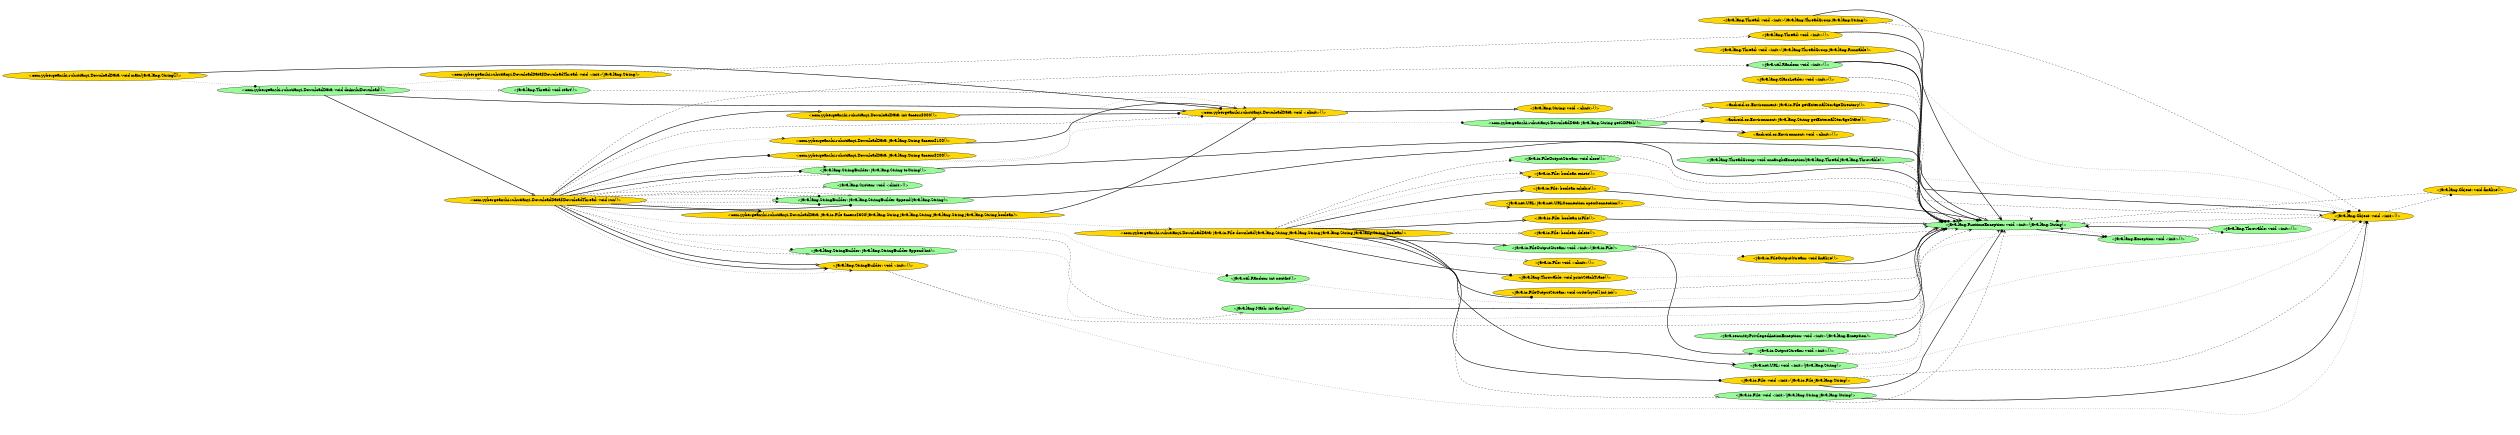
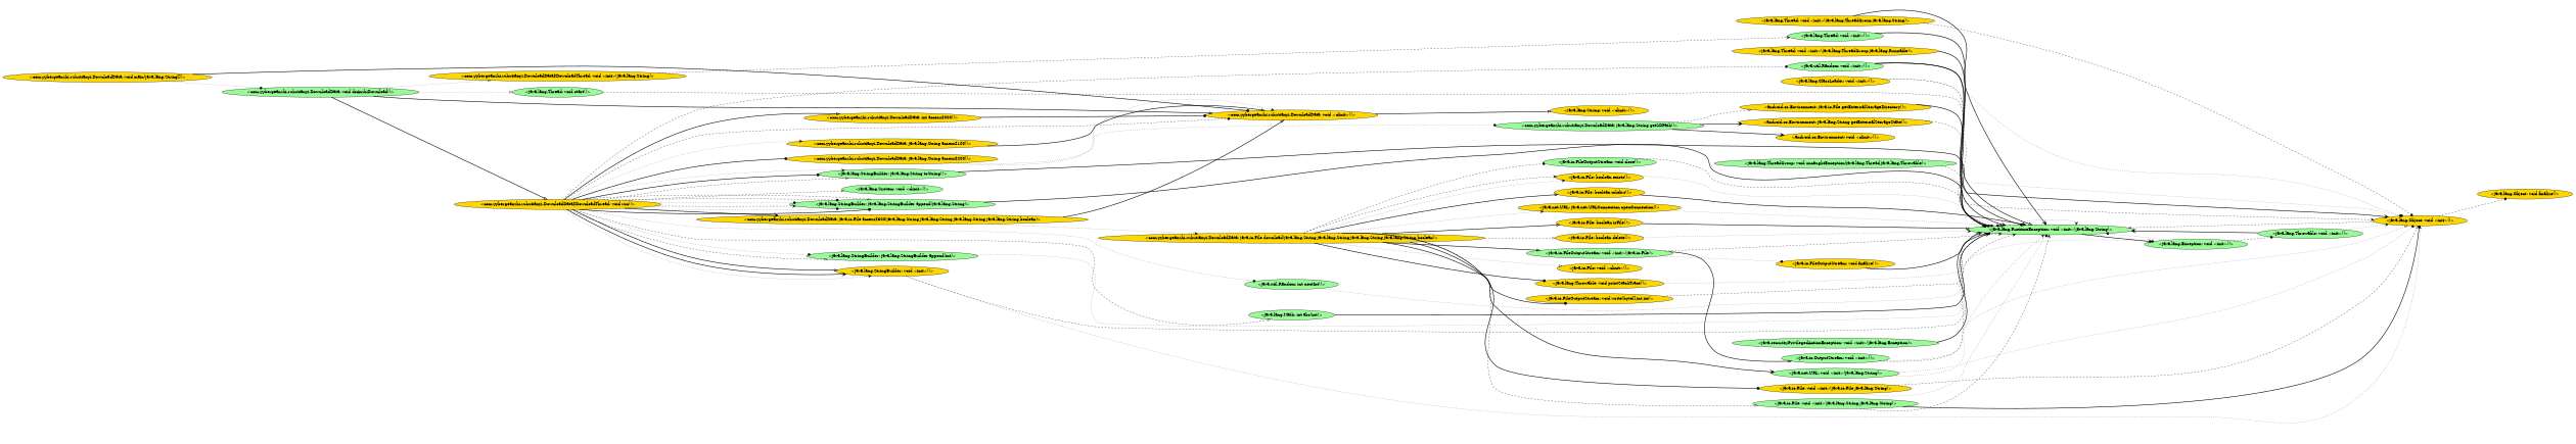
  digraph {
    rankdir=LR
    node [fillcolor=gold style=filled]
    edge [arrowhead=dot style=bold]
    "<com.yybergeanzhi.ruhutianyi.DownloadData: void main(java.lang.String[])>"
    "<com.yybergeanzhi.ruhutianyi.DownloadData: void <clinit>()>"
    "<com.yybergeanzhi.ruhutianyi.DownloadData: void doAnzhiDownload()>" [fillcolor=palegreen]
    "<java.lang.String: void <clinit>()>"
    "<com.yybergeanzhi.ruhutianyi.DownloadData$DownloadThread: void <init>(java.lang.String)>"
    "<com.yybergeanzhi.ruhutianyi.DownloadData$DownloadThread: void run()>"
    "<java.lang.Thread: void start()>" [fillcolor=palegreen]
-   "<java.lang.Thread: void <init>()>"
+   "<java.lang.Thread: void <init>()>" [fillcolor=palegreen]
    "<java.lang.StringBuilder: void <init>()>"
    "<com.yybergeanzhi.ruhutianyi.DownloadData: java.io.File access$300(java.lang.String,java.lang.String,java.lang.String,java.lang.String,boolean)>"
    "<com.yybergeanzhi.ruhutianyi.DownloadData: java.lang.String access$200()>"
    "<com.yybergeanzhi.ruhutianyi.DownloadData: java.lang.String access$100()>"
    "<java.lang.Math: int abs(int)>" [fillcolor=palegreen]
    "<com.yybergeanzhi.ruhutianyi.DownloadData: int access$000()>"
    "<java.util.Random: void <init>()>" [fillcolor=palegreen]
    "<java.lang.System: void <clinit>()>" [fillcolor=palegreen]
    "<java.lang.StringBuilder: java.lang.StringBuilder append(java.lang.String)>" [fillcolor=palegreen]
    "<java.lang.StringBuilder: java.lang.StringBuilder append(int)>" [fillcolor=palegreen]
    "<java.lang.StringBuilder: java.lang.String toString()>" [fillcolor=palegreen]
    "<java.util.Random: int nextInt()>" [fillcolor=palegreen]
    "<java.lang.RuntimeException: void <init>(java.lang.String)>" [fillcolor=palegreen]
    "<java.lang.ThreadGroup: void uncaughtException(java.lang.Thread,java.lang.Throwable)>" [fillcolor=palegreen]
    "<java.lang.Exception: void <init>()>" [fillcolor=palegreen]
    "<java.lang.Throwable: void <init>()>" [fillcolor=palegreen]
    "<java.lang.ClassLoader: void <init>()>"
    "<java.lang.Object: void <init>()>"
    "<java.lang.Object: void finalize()>"
    "<java.security.PrivilegedActionException: void <init>(java.lang.Exception)>" [fillcolor=palegreen]
    "<java.lang.Thread: void <init>(java.lang.ThreadGroup,java.lang.Runnable)>"
    "<java.lang.Thread: void <init>(java.lang.ThreadGroup,java.lang.String)>"
    "<com.yybergeanzhi.ruhutianyi.DownloadData: java.io.File download(java.lang.String,java.lang.String,java.lang.String,java.lang.String,boolean)>"
    "<com.yybergeanzhi.ruhutianyi.DownloadData: java.lang.String getSDPath()>" [fillcolor=palegreen]
    "<java.io.File: void <clinit>()>"
    "<java.io.FileOutputStream: void <init>(java.io.File)>" [fillcolor=palegreen]
    "<java.io.File: void <init>(java.io.File,java.lang.String)>"
    "<java.io.File: void <init>(java.lang.String,java.lang.String)>" [fillcolor=palegreen]
    "<java.net.URL: void <init>(java.lang.String)>" [fillcolor=palegreen]
    "<java.lang.Throwable: void printStackTrace()>"
    "<java.io.FileOutputStream: void write(byte[],int,int)>"
    "<java.io.FileOutputStream: void close()>" [fillcolor=palegreen]
    "<java.io.File: boolean exists()>"
    "<java.io.File: boolean mkdirs()>"
    "<java.net.URL: java.net.URLConnection openConnection()>"
    "<java.io.File: boolean isFile()>"
    "<java.io.File: boolean delete()>"
    "<android.os.Environment: void <clinit>()>"
    "<android.os.Environment: java.io.File getExternalStorageDirectory()>"
    "<android.os.Environment: java.lang.String getExternalStorageState()>"
    "<java.io.FileOutputStream: void finalize()>"
    "<java.io.OutputStream: void <init>()>" [fillcolor=palegreen]
    "<com.yybergeanzhi.ruhutianyi.DownloadData: void main(java.lang.String[])>" -> "<com.yybergeanzhi.ruhutianyi.DownloadData: void <clinit>()>"
    "<com.yybergeanzhi.ruhutianyi.DownloadData: void main(java.lang.String[])>" -> "<com.yybergeanzhi.ruhutianyi.DownloadData: void doAnzhiDownload()>" [style=dotted]
    "<com.yybergeanzhi.ruhutianyi.DownloadData: void <clinit>()>" -> "<java.lang.String: void <clinit>()>" [arrowhead=onormal]
    "<com.yybergeanzhi.ruhutianyi.DownloadData: void doAnzhiDownload()>" -> "<com.yybergeanzhi.ruhutianyi.DownloadData: void <clinit>()>" [arrowhead=onormal]
    "<com.yybergeanzhi.ruhutianyi.DownloadData: void doAnzhiDownload()>" -> "<com.yybergeanzhi.ruhutianyi.DownloadData$DownloadThread: void <init>(java.lang.String)>" [arrowhead=onormal style=dotted]
    "<com.yybergeanzhi.ruhutianyi.DownloadData: void doAnzhiDownload()>" -> "<com.yybergeanzhi.ruhutianyi.DownloadData$DownloadThread: void run()>" [arrowhead=onormal]
    "<com.yybergeanzhi.ruhutianyi.DownloadData: void doAnzhiDownload()>" -> "<java.lang.Thread: void start()>" [arrowhead=onormal style=dotted]
    "<com.yybergeanzhi.ruhutianyi.DownloadData$DownloadThread: void <init>(java.lang.String)>" -> "<java.lang.Thread: void <init>()>" [arrowhead=vee style=dashed]
    "<com.yybergeanzhi.ruhutianyi.DownloadData$DownloadThread: void run()>" -> "<com.yybergeanzhi.ruhutianyi.DownloadData: void <clinit>()>" [style=dashed]
    "<com.yybergeanzhi.ruhutianyi.DownloadData$DownloadThread: void run()>" -> "<java.lang.StringBuilder: void <init>()>" [arrowhead=vee style=dotted]
    "<com.yybergeanzhi.ruhutianyi.DownloadData$DownloadThread: void run()>" -> "<java.lang.StringBuilder: void <init>()>" [arrowhead=vee]
    "<com.yybergeanzhi.ruhutianyi.DownloadData$DownloadThread: void run()>" -> "<java.lang.StringBuilder: void <init>()>" [arrowhead=onormal]
    "<com.yybergeanzhi.ruhutianyi.DownloadData$DownloadThread: void run()>" -> "<com.yybergeanzhi.ruhutianyi.DownloadData: java.io.File access$300(java.lang.String,java.lang.String,java.lang.String,java.lang.String,boolean)>" [arrowhead=vee]
    "<com.yybergeanzhi.ruhutianyi.DownloadData$DownloadThread: void run()>" -> "<com.yybergeanzhi.ruhutianyi.DownloadData: java.lang.String access$200()>"
    "<com.yybergeanzhi.ruhutianyi.DownloadData$DownloadThread: void run()>" -> "<com.yybergeanzhi.ruhutianyi.DownloadData: java.lang.String access$100()>" [arrowhead=vee style=dotted]
    "<com.yybergeanzhi.ruhutianyi.DownloadData$DownloadThread: void run()>" -> "<java.lang.Math: int abs(int)>" [arrowhead=onormal style=dashed]
    "<com.yybergeanzhi.ruhutianyi.DownloadData$DownloadThread: void run()>" -> "<com.yybergeanzhi.ruhutianyi.DownloadData: int access$000()>" [arrowhead=onormal]
    "<com.yybergeanzhi.ruhutianyi.DownloadData$DownloadThread: void run()>" -> "<java.util.Random: void <init>()>" [style=dashed]
    "<com.yybergeanzhi.ruhutianyi.DownloadData$DownloadThread: void run()>" -> "<java.lang.System: void <clinit>()>" [arrowhead=onormal style=dashed]
    "<com.yybergeanzhi.ruhutianyi.DownloadData$DownloadThread: void run()>" -> "<java.lang.StringBuilder: java.lang.StringBuilder append(java.lang.String)>"
    "<com.yybergeanzhi.ruhutianyi.DownloadData$DownloadThread: void run()>" -> "<java.lang.StringBuilder: java.lang.StringBuilder append(java.lang.String)>" [style=dotted]
    "<com.yybergeanzhi.ruhutianyi.DownloadData$DownloadThread: void run()>" -> "<java.lang.StringBuilder: java.lang.StringBuilder append(java.lang.String)>" [arrowhead=vee style=dashed]
    "<com.yybergeanzhi.ruhutianyi.DownloadData$DownloadThread: void run()>" -> "<java.lang.StringBuilder: java.lang.StringBuilder append(java.lang.String)>" [style=dotted]
    "<com.yybergeanzhi.ruhutianyi.DownloadData$DownloadThread: void run()>" -> "<java.lang.StringBuilder: java.lang.StringBuilder append(java.lang.String)>" [style=dashed]
    "<com.yybergeanzhi.ruhutianyi.DownloadData$DownloadThread: void run()>" -> "<java.lang.StringBuilder: java.lang.StringBuilder append(java.lang.String)>" [arrowhead=onormal style=dashed]
    "<com.yybergeanzhi.ruhutianyi.DownloadData$DownloadThread: void run()>" -> "<java.lang.StringBuilder: java.lang.StringBuilder append(int)>" [arrowhead=onormal style=dashed]
    "<com.yybergeanzhi.ruhutianyi.DownloadData$DownloadThread: void run()>" -> "<java.lang.StringBuilder: java.lang.StringBuilder append(int)>" [style=dotted]
    "<com.yybergeanzhi.ruhutianyi.DownloadData$DownloadThread: void run()>" -> "<java.lang.StringBuilder: java.lang.String toString()>" [arrowhead=onormal style=dashed]
    "<com.yybergeanzhi.ruhutianyi.DownloadData$DownloadThread: void run()>" -> "<java.lang.StringBuilder: java.lang.String toString()>"
    "<com.yybergeanzhi.ruhutianyi.DownloadData$DownloadThread: void run()>" -> "<java.lang.StringBuilder: java.lang.String toString()>" [arrowhead=vee style=dotted]
    "<com.yybergeanzhi.ruhutianyi.DownloadData$DownloadThread: void run()>" -> "<java.util.Random: int nextInt()>" [style=dotted]
    "<java.lang.Thread: void start()>" -> "<java.lang.RuntimeException: void <init>(java.lang.String)>" [arrowhead=vee style=dashed]
    "<java.lang.Thread: void <init>()>" -> "<java.lang.RuntimeException: void <init>(java.lang.String)>" [arrowhead=onormal]
    "<java.lang.Thread: void <init>()>" -> "<java.lang.Object: void <init>()>" [style=dotted]
    "<java.lang.StringBuilder: void <init>()>" -> "<java.lang.RuntimeException: void <init>(java.lang.String)>" [arrowhead=onormal style=dashed]
    "<java.lang.StringBuilder: void <init>()>" -> "<java.lang.Object: void <init>()>" [arrowhead=vee style=dotted]
    "<com.yybergeanzhi.ruhutianyi.DownloadData: java.io.File access$300(java.lang.String,java.lang.String,java.lang.String,java.lang.String,boolean)>" -> "<com.yybergeanzhi.ruhutianyi.DownloadData: void <clinit>()>" [arrowhead=onormal]
    "<com.yybergeanzhi.ruhutianyi.DownloadData: java.io.File access$300(java.lang.String,java.lang.String,java.lang.String,java.lang.String,boolean)>" -> "<com.yybergeanzhi.ruhutianyi.DownloadData: java.io.File download(java.lang.String,java.lang.String,java.lang.String,java.lang.String,boolean)>" [arrowhead=vee style=dotted]
    "<com.yybergeanzhi.ruhutianyi.DownloadData: java.lang.String access$200()>" -> "<com.yybergeanzhi.ruhutianyi.DownloadData: void <clinit>()>" [arrowhead=vee style=dotted]
    "<com.yybergeanzhi.ruhutianyi.DownloadData: java.lang.String access$200()>" -> "<com.yybergeanzhi.ruhutianyi.DownloadData: java.lang.String getSDPath()>" [style=dotted]
    "<com.yybergeanzhi.ruhutianyi.DownloadData: java.lang.String access$100()>" -> "<com.yybergeanzhi.ruhutianyi.DownloadData: void <clinit>()>" [arrowhead=onormal]
    "<java.lang.Math: int abs(int)>" -> "<java.lang.RuntimeException: void <init>(java.lang.String)>" [arrowhead=vee]
    "<com.yybergeanzhi.ruhutianyi.DownloadData: int access$000()>" -> "<com.yybergeanzhi.ruhutianyi.DownloadData: void <clinit>()>"
    "<java.util.Random: void <init>()>" -> "<java.lang.RuntimeException: void <init>(java.lang.String)>" [arrowhead=vee]
    "<java.util.Random: void <init>()>" -> "<java.lang.Object: void <init>()>" [arrowhead=vee]
    "<java.lang.StringBuilder: java.lang.StringBuilder append(java.lang.String)>" -> "<java.lang.RuntimeException: void <init>(java.lang.String)>"
    "<java.lang.StringBuilder: java.lang.StringBuilder append(int)>" -> "<java.lang.RuntimeException: void <init>(java.lang.String)>" [arrowhead=vee style=dotted]
    "<java.lang.StringBuilder: java.lang.String toString()>" -> "<java.lang.RuntimeException: void <init>(java.lang.String)>" [arrowhead=onormal]
    "<java.util.Random: int nextInt()>" -> "<java.lang.RuntimeException: void <init>(java.lang.String)>" [style=dotted]
    "<java.lang.RuntimeException: void <init>(java.lang.String)>" -> "<java.lang.RuntimeException: void <init>(java.lang.String)>" [arrowhead=vee style=dotted]
    "<java.lang.RuntimeException: void <init>(java.lang.String)>" -> "<java.lang.Exception: void <init>()>" [arrowhead=vee]
    "<java.lang.ThreadGroup: void uncaughtException(java.lang.Thread,java.lang.Throwable)>" -> "<java.lang.RuntimeException: void <init>(java.lang.String)>" [arrowhead=onormal style=dashed]
    "<java.lang.Exception: void <init>()>" -> "<java.lang.RuntimeException: void <init>(java.lang.String)>" [style=dotted]
    "<java.lang.Exception: void <init>()>" -> "<java.lang.Throwable: void <init>()>" [style=dashed]
    "<java.lang.Throwable: void <init>()>" -> "<java.lang.RuntimeException: void <init>(java.lang.String)>" [arrowhead=vee]
    "<java.lang.Throwable: void <init>()>" -> "<java.lang.Object: void <init>()>" [arrowhead=vee style=dotted]
    "<java.lang.ClassLoader: void <init>()>" -> "<java.lang.RuntimeException: void <init>(java.lang.String)>" [arrowhead=vee style=dotted]
    "<java.lang.ClassLoader: void <init>()>" -> "<java.lang.Object: void <init>()>" [arrowhead=vee style=dashed]
    "<java.lang.Object: void <init>()>" -> "<java.lang.RuntimeException: void <init>(java.lang.String)>" [arrowhead=onormal style=dashed]
    "<java.lang.Object: void <init>()>" -> "<java.lang.Object: void finalize()>" [style=dashed]
-   "<java.lang.Object: void finalize()>" -> "<java.lang.RuntimeException: void <init>(java.lang.String)>" [style=dashed]
    "<java.security.PrivilegedActionException: void <init>(java.lang.Exception)>" -> "<java.lang.RuntimeException: void <init>(java.lang.String)>" [arrowhead=onormal]
    "<java.security.PrivilegedActionException: void <init>(java.lang.Exception)>" -> "<java.lang.Exception: void <init>()>" [style=dotted]
    "<java.lang.Thread: void <init>(java.lang.ThreadGroup,java.lang.Runnable)>" -> "<java.lang.RuntimeException: void <init>(java.lang.String)>"
    "<java.lang.Thread: void <init>(java.lang.ThreadGroup,java.lang.Runnable)>" -> "<java.lang.Object: void <init>()>" [style=dotted]
    "<java.lang.Thread: void <init>(java.lang.ThreadGroup,java.lang.String)>" -> "<java.lang.RuntimeException: void <init>(java.lang.String)>" [arrowhead=vee]
    "<java.lang.Thread: void <init>(java.lang.ThreadGroup,java.lang.String)>" -> "<java.lang.Object: void <init>()>" [style=dashed]
    "<com.yybergeanzhi.ruhutianyi.DownloadData: java.io.File download(java.lang.String,java.lang.String,java.lang.String,java.lang.String,boolean)>" -> "<java.io.File: void <clinit>()>" [arrowhead=onormal style=dotted]
    "<com.yybergeanzhi.ruhutianyi.DownloadData: java.io.File download(java.lang.String,java.lang.String,java.lang.String,java.lang.String,boolean)>" -> "<java.io.FileOutputStream: void <init>(java.io.File)>" [arrowhead=onormal]
    "<com.yybergeanzhi.ruhutianyi.DownloadData: java.io.File download(java.lang.String,java.lang.String,java.lang.String,java.lang.String,boolean)>" -> "<java.io.File: void <init>(java.io.File,java.lang.String)>"
    "<com.yybergeanzhi.ruhutianyi.DownloadData: java.io.File download(java.lang.String,java.lang.String,java.lang.String,java.lang.String,boolean)>" -> "<java.io.File: void <init>(java.lang.String,java.lang.String)>" [arrowhead=onormal style=dashed]
    "<com.yybergeanzhi.ruhutianyi.DownloadData: java.io.File download(java.lang.String,java.lang.String,java.lang.String,java.lang.String,boolean)>" -> "<java.net.URL: void <init>(java.lang.String)>" [arrowhead=vee]
    "<com.yybergeanzhi.ruhutianyi.DownloadData: java.io.File download(java.lang.String,java.lang.String,java.lang.String,java.lang.String,boolean)>" -> "<java.lang.Throwable: void printStackTrace()>"
    "<com.yybergeanzhi.ruhutianyi.DownloadData: java.io.File download(java.lang.String,java.lang.String,java.lang.String,java.lang.String,boolean)>" -> "<java.io.FileOutputStream: void write(byte[],int,int)>"
    "<com.yybergeanzhi.ruhutianyi.DownloadData: java.io.File download(java.lang.String,java.lang.String,java.lang.String,java.lang.String,boolean)>" -> "<java.io.FileOutputStream: void close()>" [style=dashed]
    "<com.yybergeanzhi.ruhutianyi.DownloadData: java.io.File download(java.lang.String,java.lang.String,java.lang.String,java.lang.String,boolean)>" -> "<java.io.File: boolean exists()>" [arrowhead=vee style=dotted]
    "<com.yybergeanzhi.ruhutianyi.DownloadData: java.io.File download(java.lang.String,java.lang.String,java.lang.String,java.lang.String,boolean)>" -> "<java.io.File: boolean exists()>" [arrowhead=vee style=dashed]
    "<com.yybergeanzhi.ruhutianyi.DownloadData: java.io.File download(java.lang.String,java.lang.String,java.lang.String,java.lang.String,boolean)>" -> "<java.io.File: boolean mkdirs()>" [arrowhead=onormal]
    "<com.yybergeanzhi.ruhutianyi.DownloadData: java.io.File download(java.lang.String,java.lang.String,java.lang.String,java.lang.String,boolean)>" -> "<java.net.URL: java.net.URLConnection openConnection()>" [arrowhead=vee style=dotted]
    "<com.yybergeanzhi.ruhutianyi.DownloadData: java.io.File download(java.lang.String,java.lang.String,java.lang.String,java.lang.String,boolean)>" -> "<java.io.File: boolean isFile()>" [arrowhead=onormal]
    "<com.yybergeanzhi.ruhutianyi.DownloadData: java.io.File download(java.lang.String,java.lang.String,java.lang.String,java.lang.String,boolean)>" -> "<java.io.File: boolean delete()>" [arrowhead=onormal style=dashed]
    "<com.yybergeanzhi.ruhutianyi.DownloadData: java.lang.String getSDPath()>" -> "<android.os.Environment: void <clinit>()>" [arrowhead=vee]
    "<com.yybergeanzhi.ruhutianyi.DownloadData: java.lang.String getSDPath()>" -> "<android.os.Environment: java.io.File getExternalStorageDirectory()>" [arrowhead=onormal style=dashed]
    "<com.yybergeanzhi.ruhutianyi.DownloadData: java.lang.String getSDPath()>" -> "<android.os.Environment: java.lang.String getExternalStorageState()>" [arrowhead=vee]
    "<java.io.FileOutputStream: void <init>(java.io.File)>" -> "<java.lang.RuntimeException: void <init>(java.lang.String)>" [arrowhead=vee style=dashed]
    "<java.io.FileOutputStream: void <init>(java.io.File)>" -> "<java.io.FileOutputStream: void finalize()>" [style=dotted]
    "<java.io.FileOutputStream: void <init>(java.io.File)>" -> "<java.io.OutputStream: void <init>()>" [arrowhead=onormal]
-   "<java.io.File: void <init>(java.io.File,java.lang.String)>" -> "<java.lang.RuntimeException: void <init>(java.lang.String)>"
+   "<java.io.File: void <init>(java.io.File,java.lang.String)>" -> "<java.lang.RuntimeException: void <init>(java.lang.String)>" [style=dotted]
    "<java.io.File: void <init>(java.io.File,java.lang.String)>" -> "<java.lang.Object: void <init>()>" [arrowhead=onormal style=dashed]
    "<java.io.File: void <init>(java.lang.String,java.lang.String)>" -> "<java.lang.RuntimeException: void <init>(java.lang.String)>" [arrowhead=vee style=dashed]
    "<java.io.File: void <init>(java.lang.String,java.lang.String)>" -> "<java.lang.Object: void <init>()>"
    "<java.net.URL: void <init>(java.lang.String)>" -> "<java.lang.RuntimeException: void <init>(java.lang.String)>" [arrowhead=vee style=dotted]
    "<java.net.URL: void <init>(java.lang.String)>" -> "<java.lang.Object: void <init>()>" [style=dotted]
    "<java.lang.Throwable: void printStackTrace()>" -> "<java.lang.RuntimeException: void <init>(java.lang.String)>" [arrowhead=onormal style=dotted]
    "<java.io.FileOutputStream: void write(byte[],int,int)>" -> "<java.lang.RuntimeException: void <init>(java.lang.String)>" [arrowhead=vee style=dashed]
    "<java.io.FileOutputStream: void close()>" -> "<java.lang.RuntimeException: void <init>(java.lang.String)>" [style=dashed]
    "<java.io.File: boolean exists()>" -> "<java.lang.RuntimeException: void <init>(java.lang.String)>" [arrowhead=vee style=dotted]
    "<java.io.File: boolean mkdirs()>" -> "<java.lang.RuntimeException: void <init>(java.lang.String)>" [arrowhead=vee]
    "<java.net.URL: java.net.URLConnection openConnection()>" -> "<java.lang.RuntimeException: void <init>(java.lang.String)>" [style=dotted]
    "<java.io.File: boolean isFile()>" -> "<java.lang.RuntimeException: void <init>(java.lang.String)>" [arrowhead=onormal]
    "<java.io.File: boolean delete()>" -> "<java.lang.RuntimeException: void <init>(java.lang.String)>" [arrowhead=vee style=dotted]
    "<android.os.Environment: java.io.File getExternalStorageDirectory()>" -> "<java.lang.RuntimeException: void <init>(java.lang.String)>"
    "<android.os.Environment: java.lang.String getExternalStorageState()>" -> "<java.lang.RuntimeException: void <init>(java.lang.String)>" [style=dashed]
    "<java.io.FileOutputStream: void finalize()>" -> "<java.lang.RuntimeException: void <init>(java.lang.String)>" [arrowhead=onormal]
    "<java.io.OutputStream: void <init>()>" -> "<java.lang.RuntimeException: void <init>(java.lang.String)>" [arrowhead=vee style=dashed]
    "<java.io.OutputStream: void <init>()>" -> "<java.lang.Object: void <init>()>" [arrowhead=onormal style=dotted]
  }
